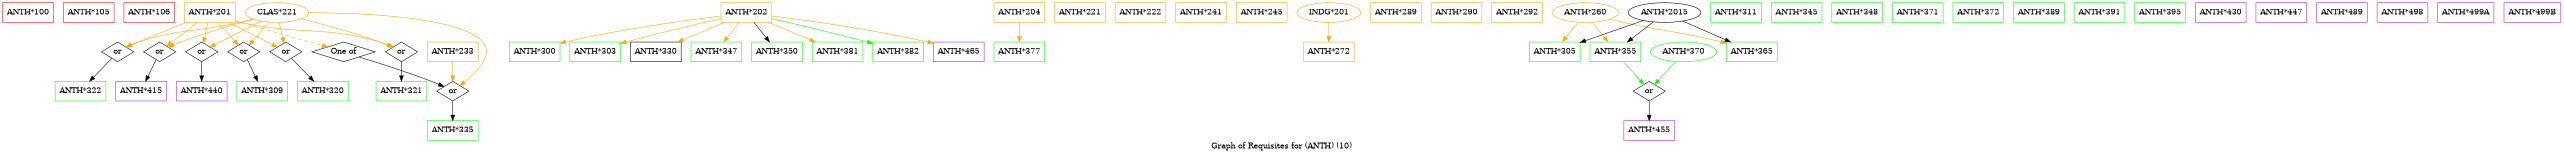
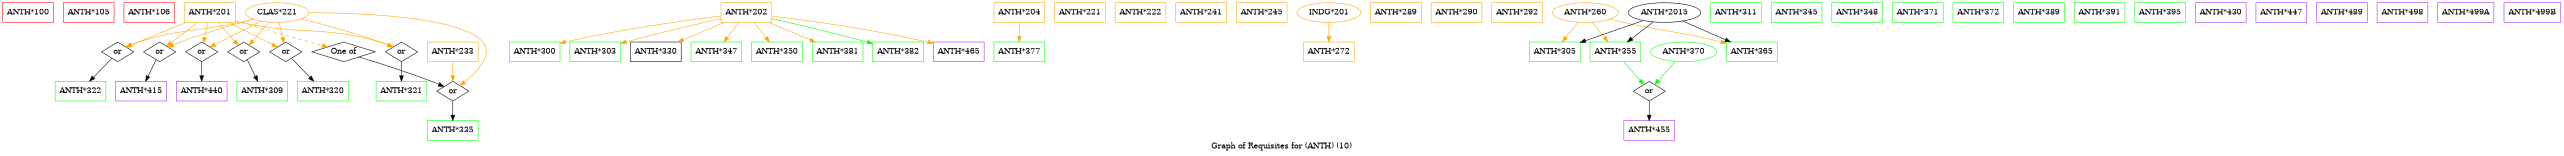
  strict digraph {
    label="Graph of Requisites for (ANTH) (10)"
    node [color=green shape=box]
    edge [color=orange]
    "ANTH*100" [color=red height=0.5 width=1.2917]
    "ANTH*105" [color=red height=0.5 width=1.2917]
    "ANTH*106" [color=red height=0.5 width=1.2917]
    "ANTH*201" [color=orange height=0.5 width=1.2917]
    n5 [height=0.5 label=or shape=diamond width=0.81703 color=""]
    n6 [height=0.5 label=or shape=diamond width=0.81703 color=""]
    n7 [height=0.5 label=or shape=diamond width=0.81703 color=""]
    n8 [height=0.5 label=or shape=diamond width=0.81703 color=""]
    n9 [height=0.5 label="One of" shape=diamond width=1.6085 color=""]
    n10 [height=0.5 label=or shape=diamond width=0.81703 color=""]
    n11 [height=0.5 label=or shape=diamond width=0.81703 color=""]
    "ANTH*309" [height=0.5 width=1.2917]
    "ANTH*320" [height=0.5 width=1.2917]
    "ANTH*321" [height=0.5 width=1.2917]
    "ANTH*322" [height=0.5 width=1.2917]
    n16 [height=0.5 label=or shape=diamond width=0.81703 color=""]
    "ANTH*415" [color=purple height=0.5 width=1.2917]
    "ANTH*440" [color=purple height=0.5 width=1.2917]
    "ANTH*335" [height=0.5 width=1.2917]
    "ANTH*202" [color=orange height=0.5 width=1.2917]
    "ANTH*300" [height=0.5 width=1.2917]
    "ANTH*303" [height=0.5 width=1.2917]
    "ANTH*330" [color=black height=0.5 width=1.2917]
    "ANTH*347" [height=0.5 width=1.2917]
    "ANTH*350" [height=0.5 width=1.2917]
    "ANTH*381" [height=0.5 width=1.2917]
    "ANTH*382" [height=0.5 width=1.2917]
    "ANTH*465" [color=purple height=0.5 width=1.2917]
    "ANTH*204" [color=orange height=0.5 width=1.2917]
    "ANTH*377" [height=0.5 width=1.2917]
    "ANTH*221" [color=orange height=0.5 width=1.2917]
    "ANTH*222" [color=orange height=0.5 width=1.2917]
    "ANTH*233" [color=orange height=0.5 width=1.2917]
    "ANTH*241" [color=orange height=0.5 width=1.2917]
    "ANTH*245" [color=orange height=0.5 width=1.2917]
    "ANTH*272" [color=orange height=0.5 width=1.2917]
    "INDG*201" [color=orange height=0.5 width=1.6249 shape=""]
    "ANTH*289" [color=orange height=0.5 width=1.2917]
    "ANTH*290" [color=orange height=0.5 width=1.2917]
    "ANTH*292" [color=orange height=0.5 width=1.2917]
    "ANTH*305" [height=0.5 width=1.2917]
    "ANTH*260" [color=orange height=0.5 width=1.679 shape=""]
    "ANTH*355" [height=0.5 width=1.2917]
    "ANTH*365" [height=0.5 width=1.2917]
    n45 [height=0.5 label=or shape=diamond width=0.81703 color=""]
    "ANTH*455" [color=purple height=0.5 width=1.2917]
    "ANTH*2015" [height=0.5 width=1.8415 color="" shape=""]
    "CLAS*221" [color=orange height=0.5 width=1.6068 shape=""]
    "ANTH*311" [height=0.5 width=1.2917]
    "ANTH*345" [height=0.5 width=1.2917]
    "ANTH*348" [height=0.5 width=1.2917]
    "ANTH*371" [height=0.5 width=1.2917]
    "ANTH*372" [height=0.5 width=1.2917]
    "ANTH*389" [height=0.5 width=1.2917]
    "ANTH*391" [height=0.5 width=1.2917]
    "ANTH*395" [height=0.5 width=1.2917]
    "ANTH*430" [color=purple height=0.5 width=1.2917]
    "ANTH*447" [color=purple height=0.5 width=1.2917]
    "ANTH*370" [height=0.5 width=1.679 shape=""]
    "ANTH*489" [color=purple height=0.5 width=1.2917]
    "ANTH*498" [color=purple height=0.5 width=1.2917]
    "ANTH*499A" [color=purple height=0.5 width=1.4306]
    "ANTH*499B" [color=purple height=0.5 width=1.4444]
    "ANTH*201" -> n5
    "ANTH*201" -> n6
    "ANTH*201" -> n7
    "ANTH*201" -> n8
    "ANTH*201" -> n9 [style=dashed]
    "ANTH*201" -> n10
    "ANTH*201" -> n11
    n5 -> "ANTH*309" [color=""]
    n6 -> "ANTH*320" [color=""]
    n7 -> "ANTH*321" [color=""]
    n8 -> "ANTH*322" [color=""]
    n9 -> n16 [color=""]
    n10 -> "ANTH*415" [color=""]
    n11 -> "ANTH*440" [color=""]
    n16 -> "ANTH*335" [color=""]
    "ANTH*202" -> "ANTH*300"
    "ANTH*202" -> "ANTH*303"
    "ANTH*202" -> "ANTH*330"
    "ANTH*202" -> "ANTH*347"
-   "ANTH*202" -> "ANTH*350" [color=black]
+   "ANTH*202" -> "ANTH*350"
    "ANTH*202" -> "ANTH*381"
    "ANTH*202" -> "ANTH*382" [color=green]
    "ANTH*202" -> "ANTH*465"
    "ANTH*204" -> "ANTH*377"
    "ANTH*233" -> n16
    "INDG*201" -> "ANTH*272"
    "ANTH*260" -> "ANTH*305"
    "ANTH*260" -> "ANTH*355"
    "ANTH*260" -> "ANTH*365"
    "ANTH*355" -> n45 [color=green]
    n45 -> "ANTH*455" [color=""]
    "ANTH*2015" -> "ANTH*305" [color=""]
    "ANTH*2015" -> "ANTH*355" [color=""]
    "ANTH*2015" -> "ANTH*365" [color=""]
    "CLAS*221" -> n5
    "CLAS*221" -> n6
    "CLAS*221" -> n7
    "CLAS*221" -> n8
    "CLAS*221" -> n10
    "CLAS*221" -> n11
    "CLAS*221" -> n16
    "ANTH*370" -> n45 [color=green]
  }
